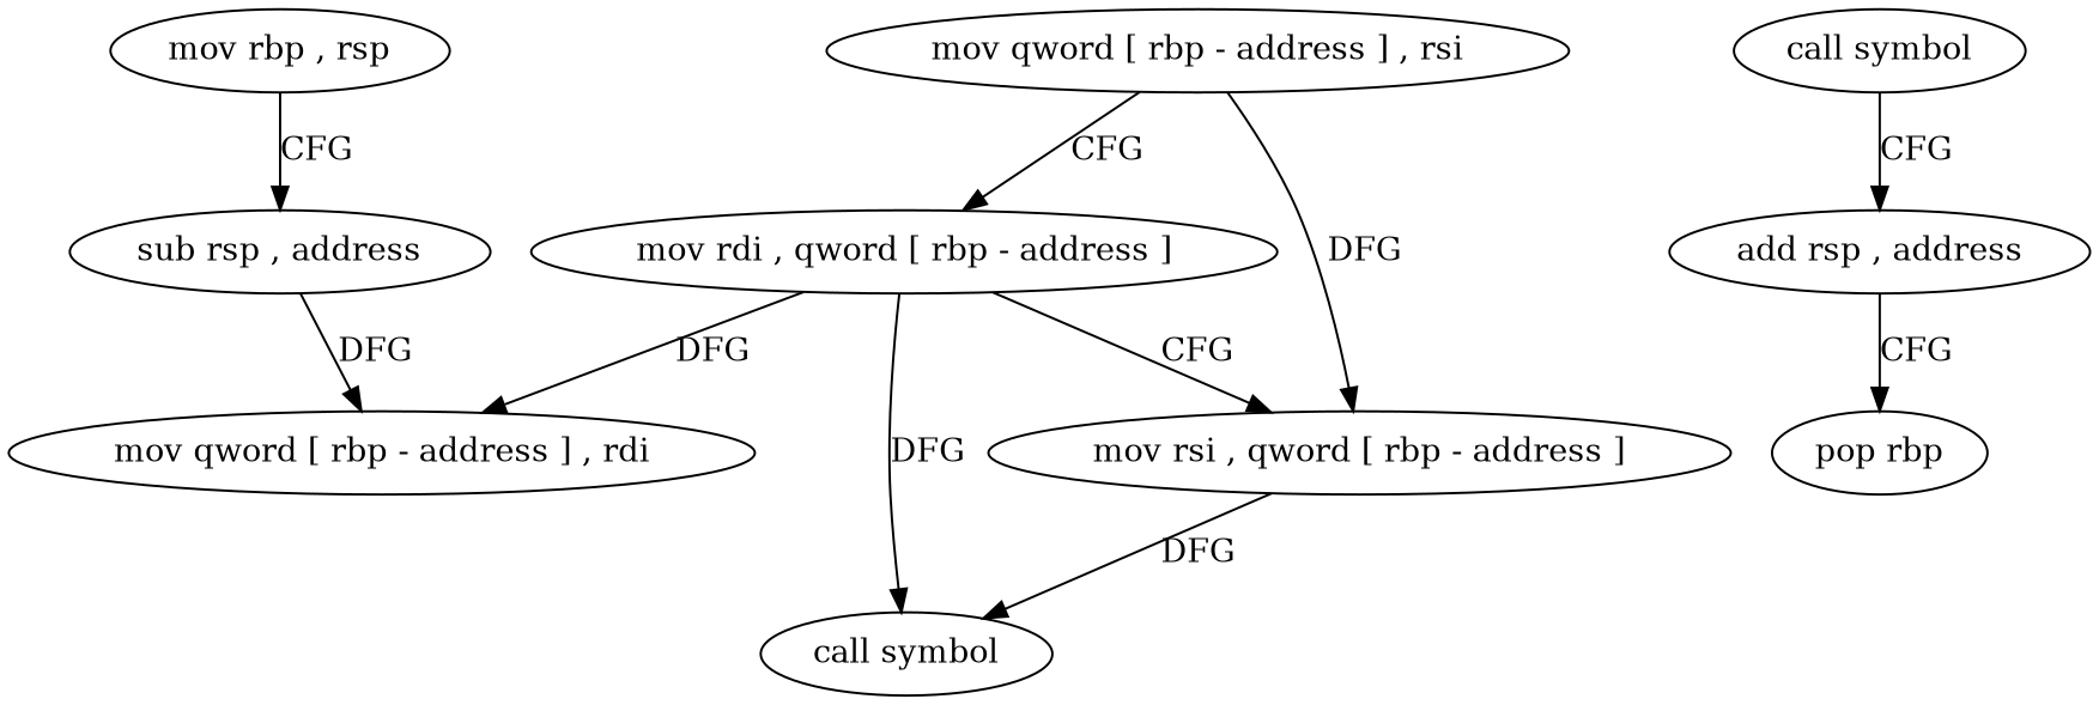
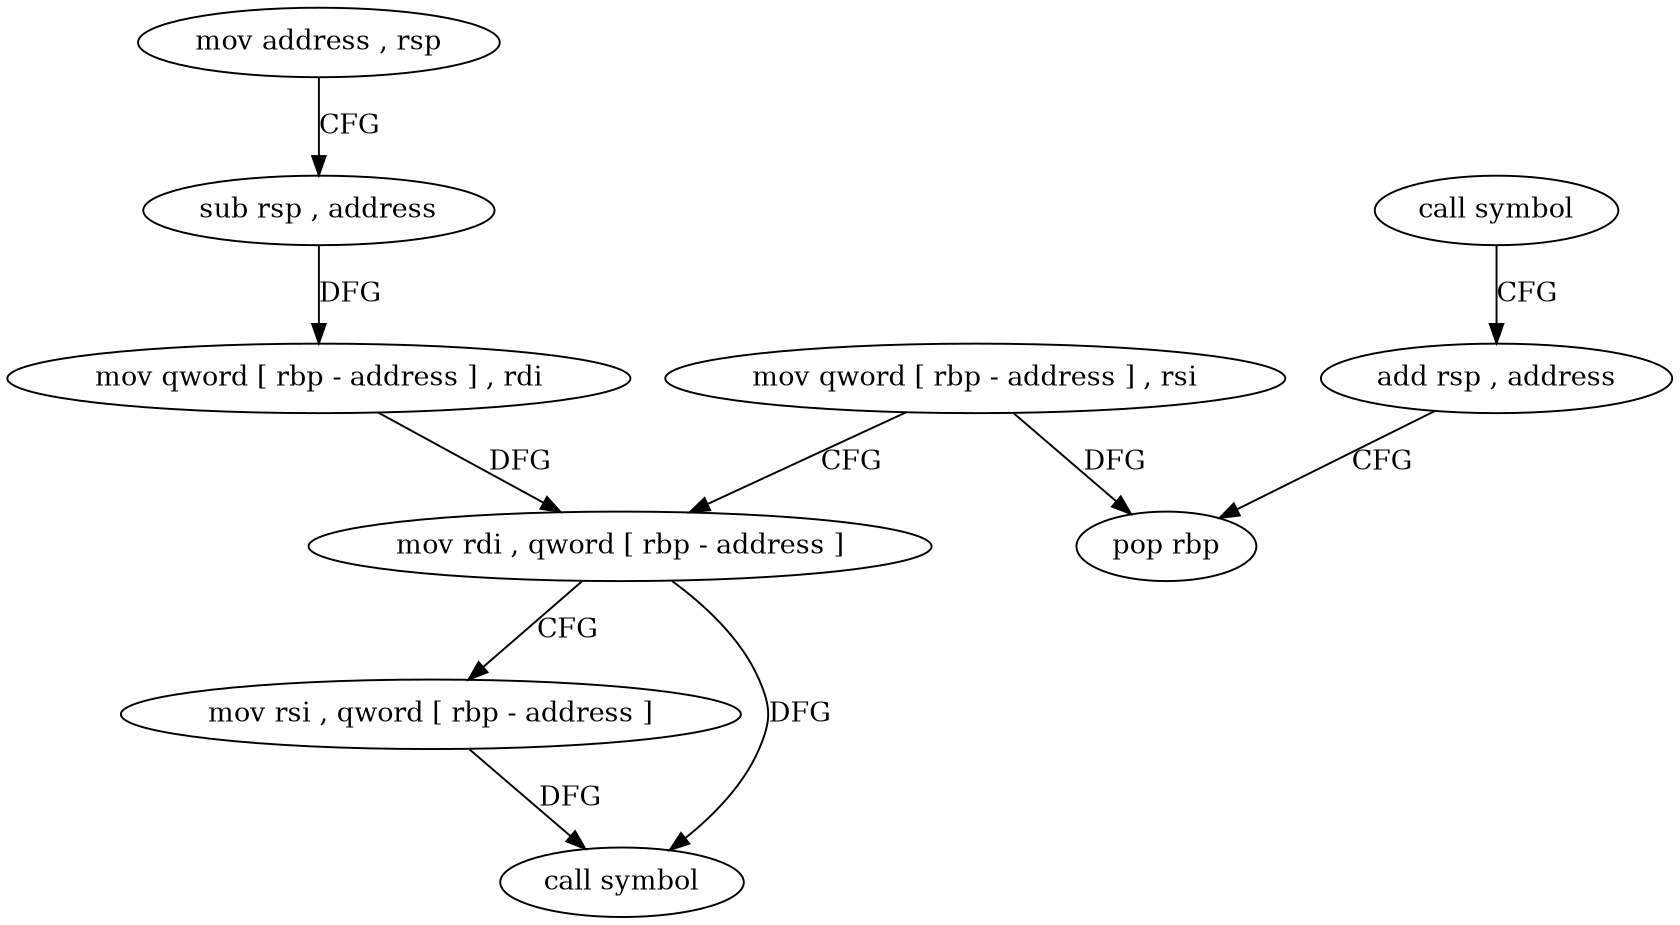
  digraph {
-   n1 [label="mov rbp , rsp"]
+   n1 [label="mov address , rsp"]
    n2 [label="sub rsp , address"]
    n3 [label="mov qword [ rbp - address ] , rdi"]
    n4 [label="mov rdi , qword [ rbp - address ]"]
    n5 [label="mov qword [ rbp - address ] , rsi"]
    n6 [label="mov rsi , qword [ rbp - address ]"]
    n7 [label="call symbol"]
    n8 [label="call symbol"]
    n9 [label="add rsp , address"]
    n10 [label="pop rbp"]
    n1 -> n2 [label=CFG]
    n2 -> n3 [label=DFG]
-   n4 -> n3 [label=DFG]
+   n3 -> n4 [label=DFG]
    n4 -> n6 [label=CFG]
    n4 -> n7 [label=DFG]
    n5 -> n4 [label=CFG]
-   n5 -> n6 [label=DFG]
+   n5 -> n10 [label=DFG]
    n6 -> n7 [label=DFG]
    n8 -> n9 [label=CFG]
    n9 -> n10 [label=CFG]
  }
